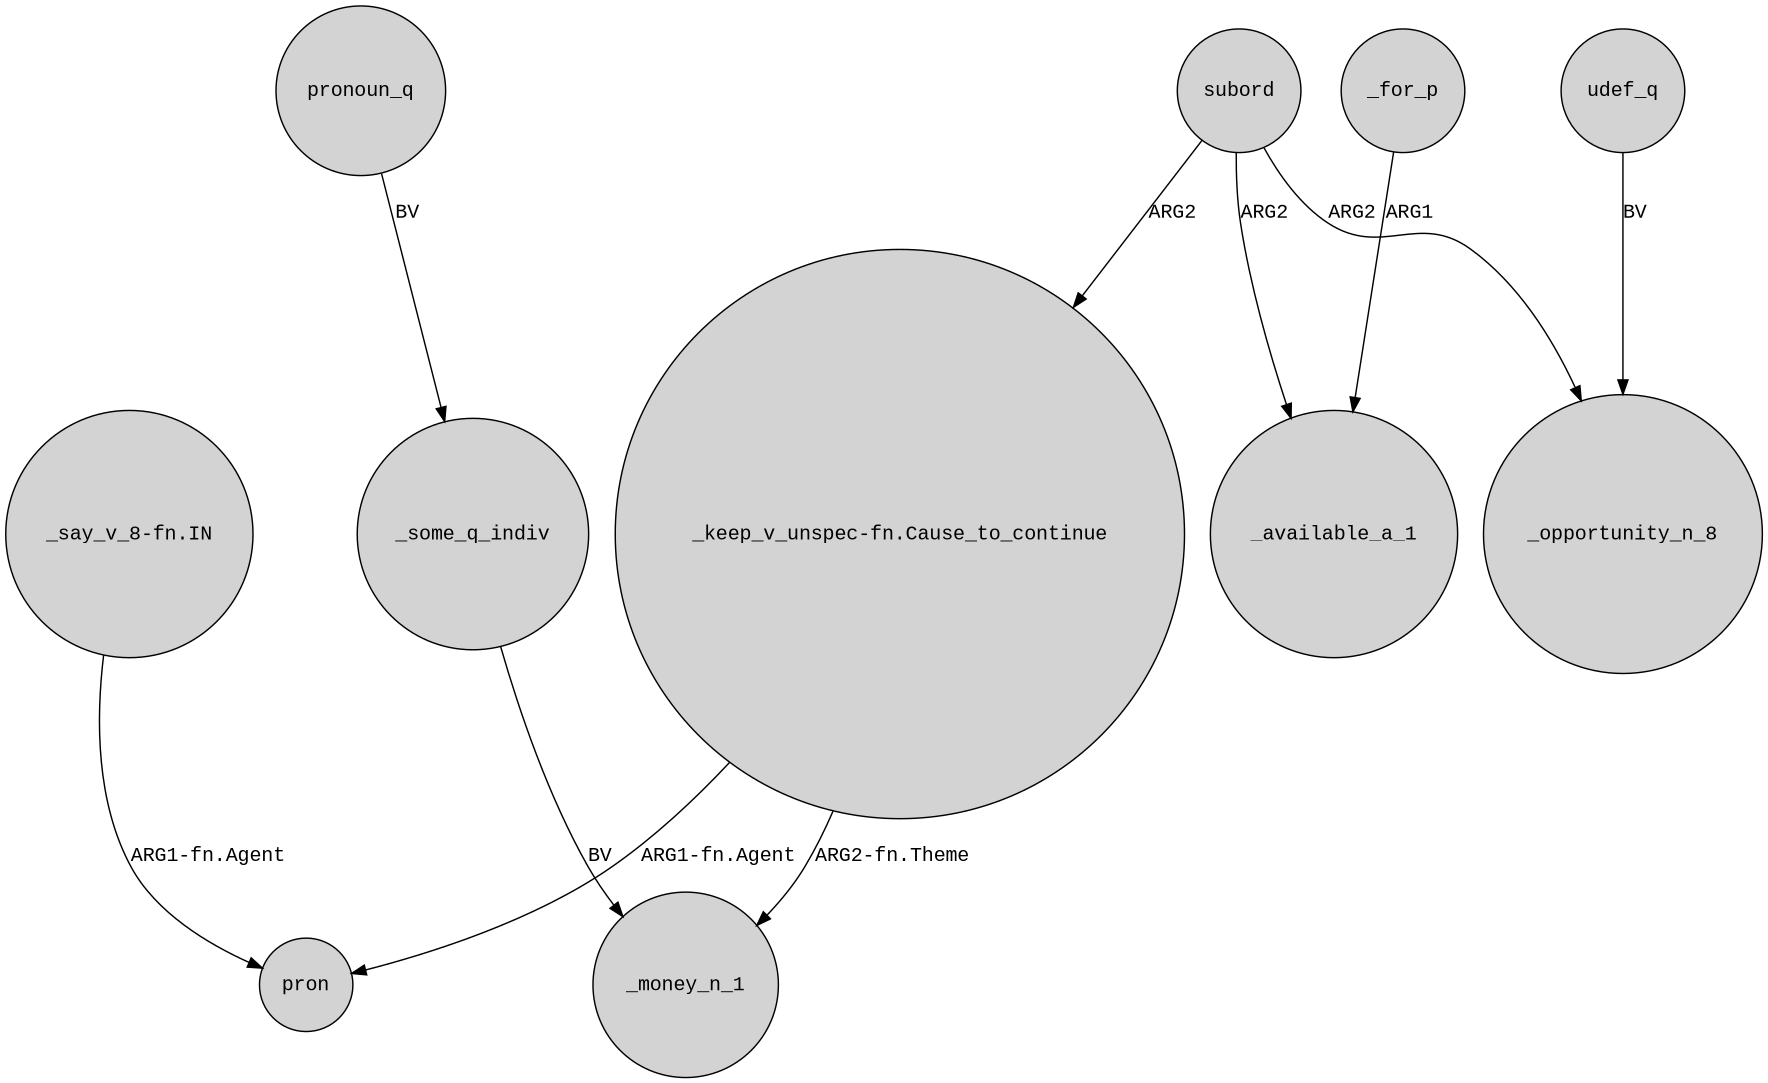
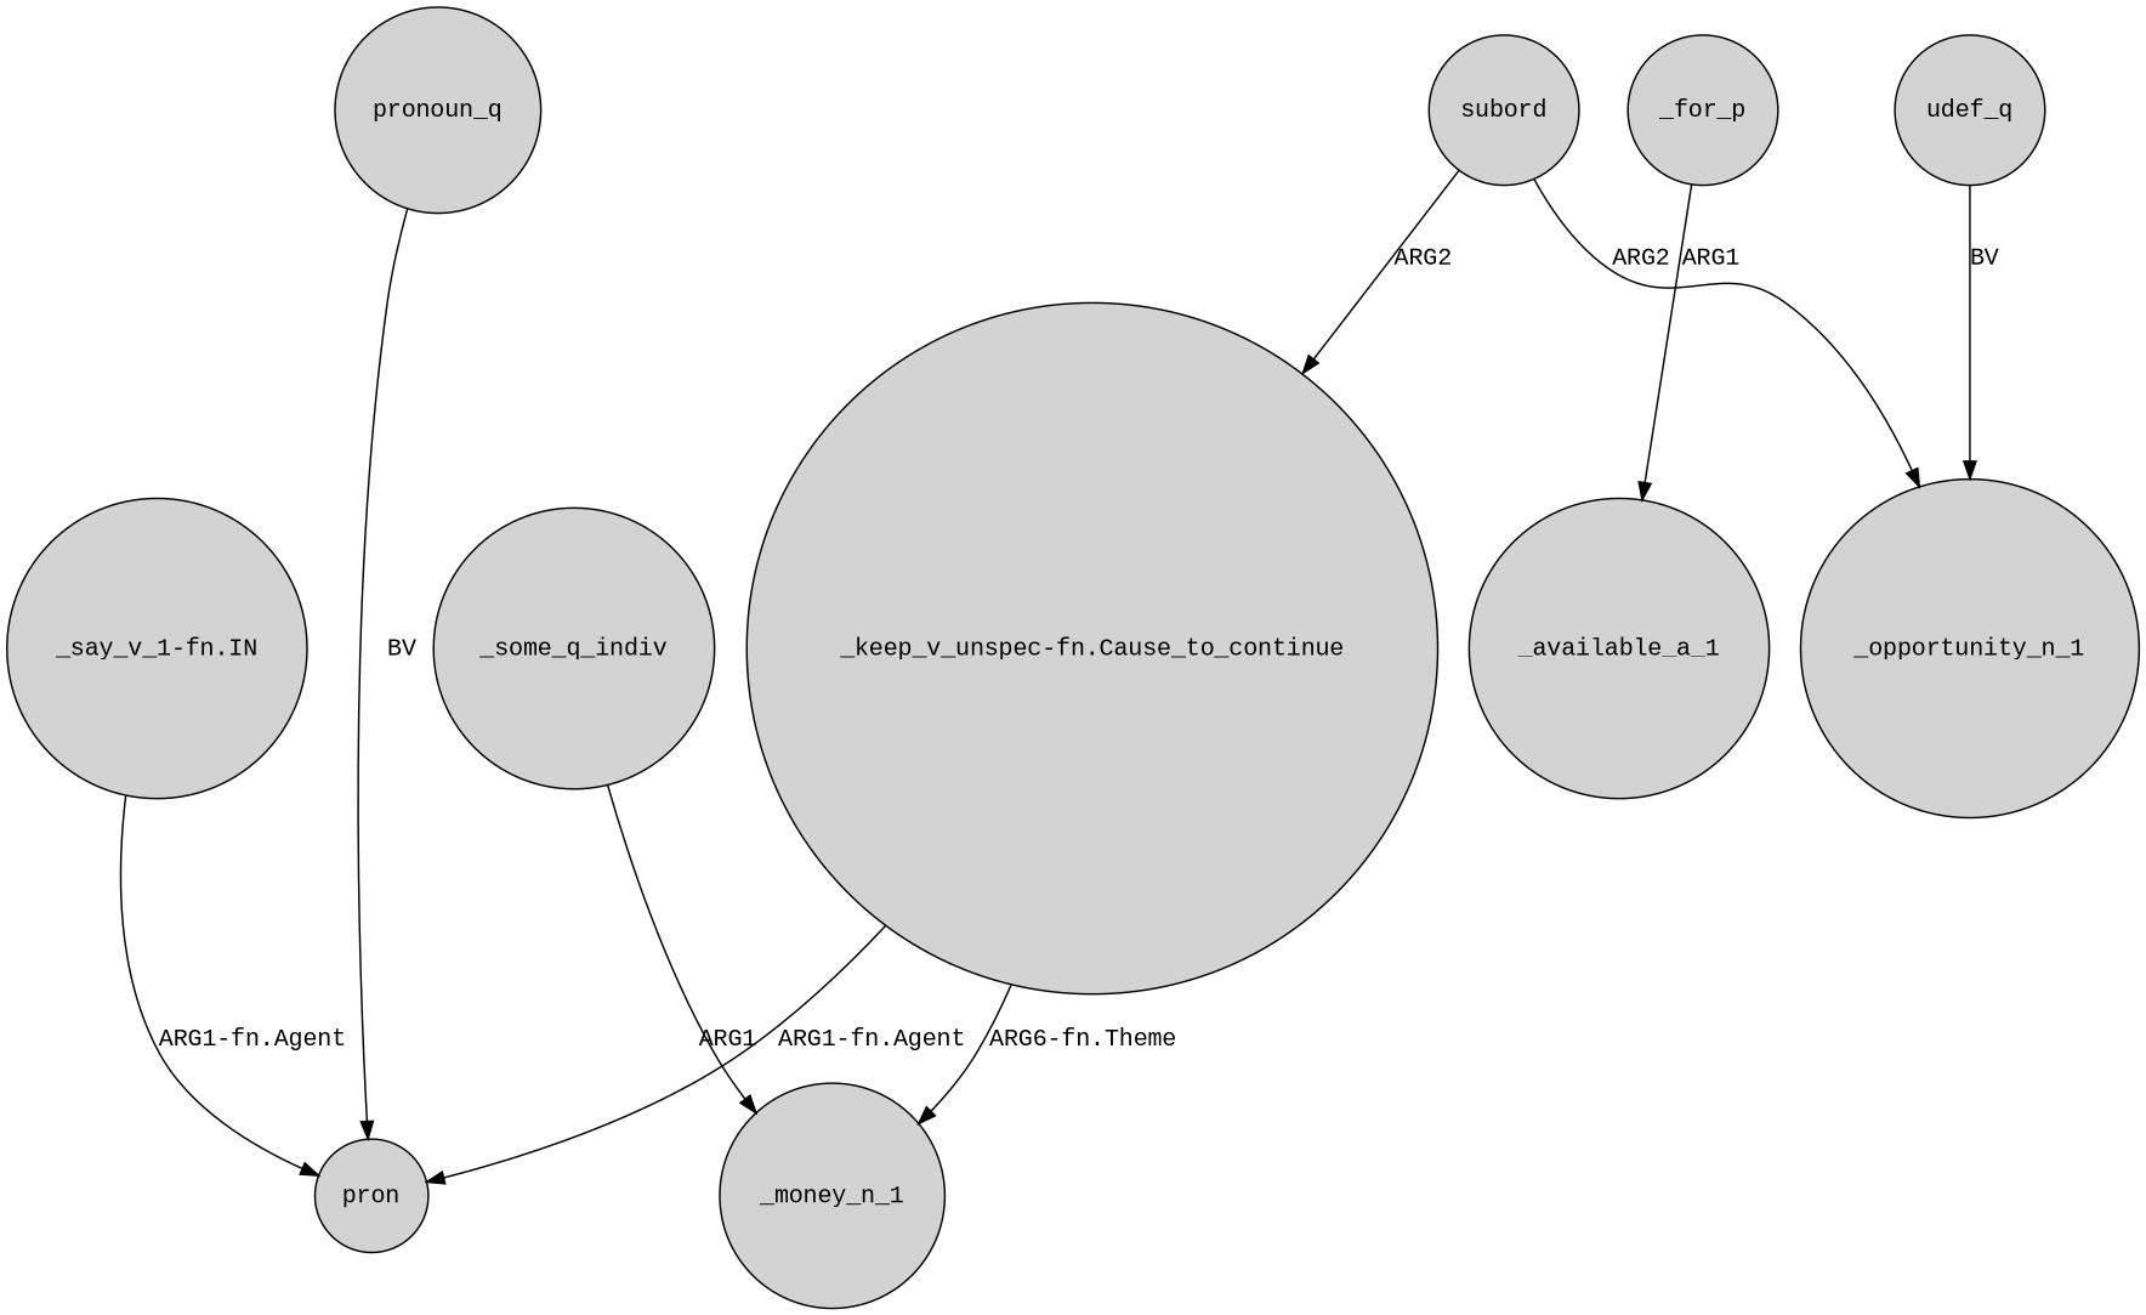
  digraph {
    fontname="Liberation Mono"
    node [fontname="Liberation Mono" shape=circle style=filled]
    edge [fontname="Liberation Mono"]
-   "_say_v_1-fn.IN" [label="_say_v_8-fn.IN"]
+   "_say_v_1-fn.IN"
    pron
    subord
    _available_a_1
    "_keep_v_unspec-fn.Cause_to_continue"
-   _opportunity_n_1 [label=_opportunity_n_8]
+   _opportunity_n_1
    _money_n_1
    udef_q
    _for_p
    _some_q_indiv
    pronoun_q
    "_say_v_1-fn.IN" -> pron [label="ARG1-fn.Agent"]
-   subord -> _available_a_1 [label=ARG2]
    subord -> "_keep_v_unspec-fn.Cause_to_continue" [label=ARG2]
    subord -> _opportunity_n_1 [label=ARG2]
    "_keep_v_unspec-fn.Cause_to_continue" -> pron [label="ARG1-fn.Agent"]
-   "_keep_v_unspec-fn.Cause_to_continue" -> _money_n_1 [label="ARG2-fn.Theme"]
+   "_keep_v_unspec-fn.Cause_to_continue" -> _money_n_1 [label="ARG6-fn.Theme"]
    udef_q -> _opportunity_n_1 [label=BV]
    _for_p -> _available_a_1 [label=ARG1]
-   _some_q_indiv -> _money_n_1 [label=BV]
-   pronoun_q -> _some_q_indiv [label=BV]
+   _some_q_indiv -> _money_n_1 [label=ARG1]
+   pronoun_q -> pron [label=BV]
  }
